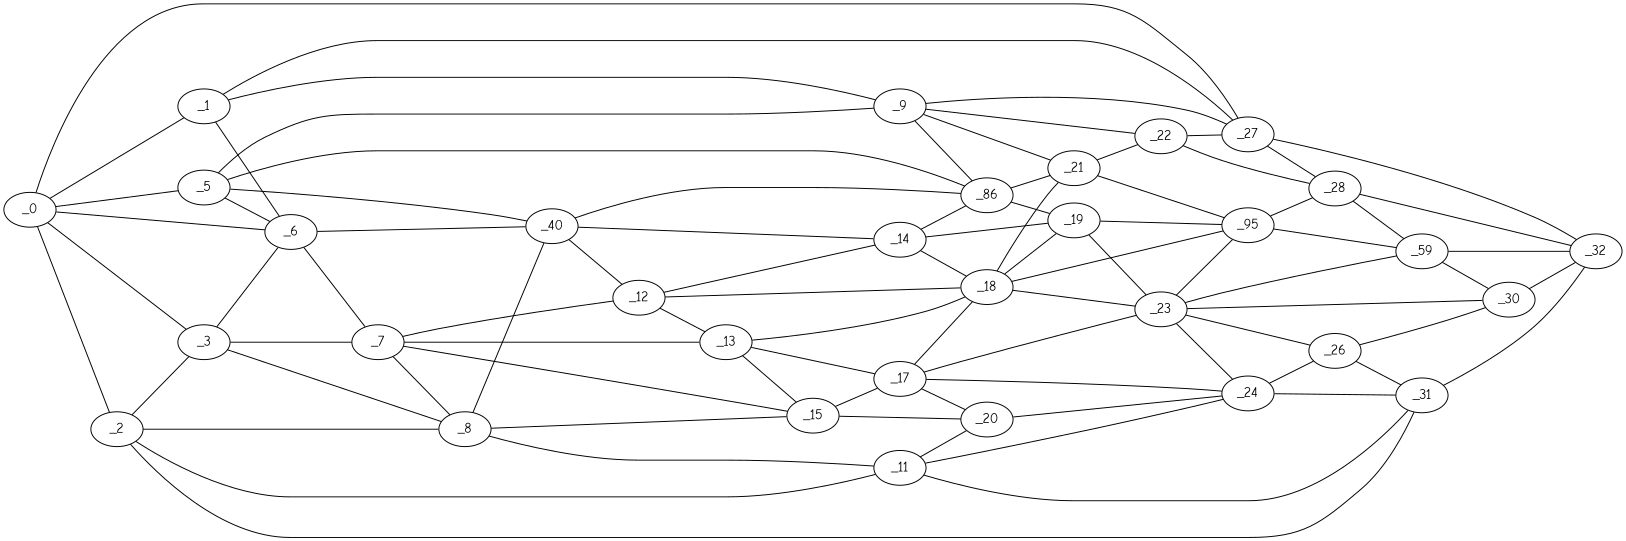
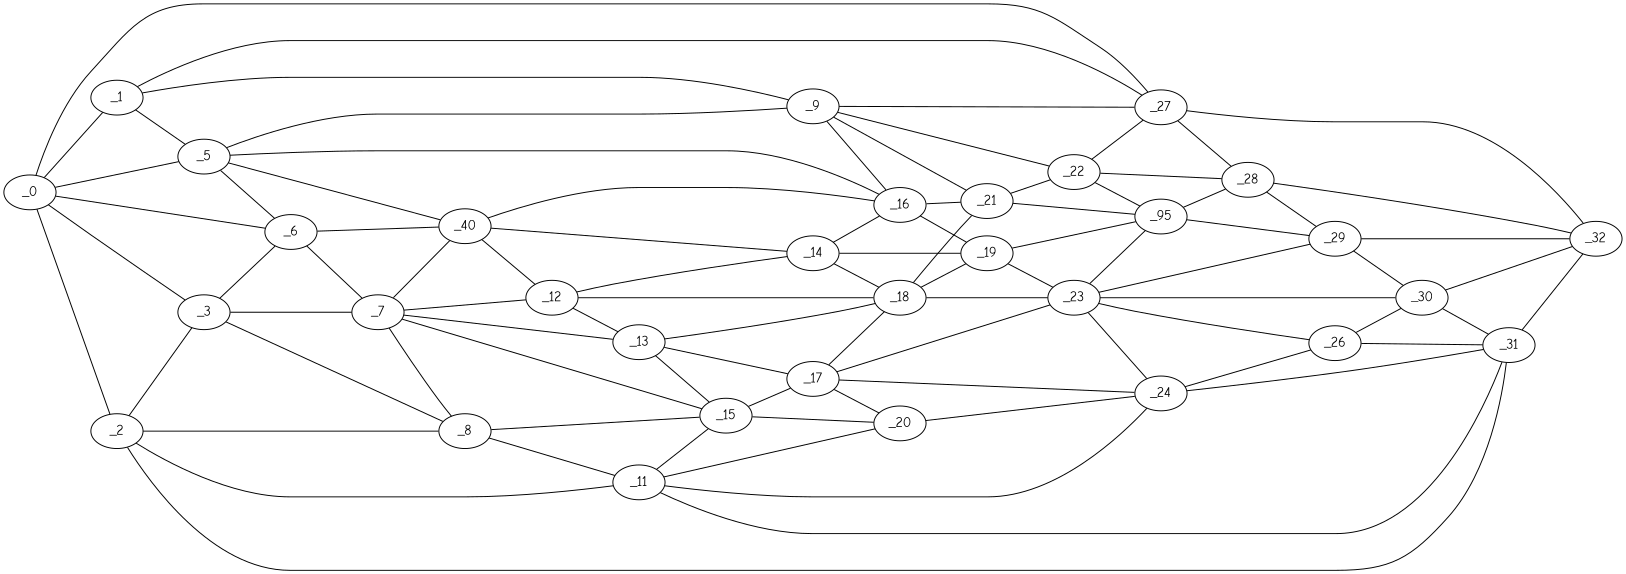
  graph {
    fontname="Comic Neue"
    rankdir=LR
    node [fontname="Comic Neue" x=78 y=113]
    edge [fontname="Comic Neue" valence=2]
    _0 [x=17 y=19]
    _1 [x=32 y=26]
    _2 [x=38 y=125]
    _3 [x=42]
    _5 [x=51 y=65]
    _6 [x=52 y=77]
    _27 [x=97 y=2]
    _9 [x=58 y=45]
    _8 [x=56]
    _11 [x=66 y=111]
    _31 [x=106 y=110]
    _7 [x=55 y=83]
    n13 [label=_40 x=64 y=75]
-   _16 [x=72 y=62 label=_86]
+   _16 [x=72 y=62]
    _28 [x=102 y=57]
    _32 [x=111 y=9]
    _21 [x=80 y=59]
    _22 [x=84 y=58]
    _15 [x=71 y=95]
    _20 [y=103]
    _24 [x=87 y=105]
    _12 [x=68 y=80]
    _13 [x=69 y=87]
    _14 [x=70 y=73]
    _19 [y=72]
-   _29 [x=104 y=75 label=_59]
+   _29 [x=104 y=75]
    n27 [label=_95 x=89 y=70]
    _17 [x=75 y=94]
    _26 [x=96 y=104]
    _18 [x=76 y=78]
    _23 [x=87 y=76]
    _30 [x=105 y=87]
    _0 -- _1
    _0 -- _2 [valence=1]
    _0 -- _3 [valence=1]
    _0 -- _5 [valence=1]
    _0 -- _6
    _0 -- _27 [valence=1]
-   _1 -- _6
+   _1 -- _5
    _1 -- _27
    _1 -- _9
    _2 -- _3 [valence=1]
    _2 -- _8
    _2 -- _11 [valence=1]
    _2 -- _31 [valence=1]
    _3 -- _6
    _3 -- _8
    _3 -- _7 [valence=1]
    _5 -- _6 [valence=1]
    _5 -- _9 [valence=1]
    _5 -- n13
    _5 -- _16 [valence=1]
    _6 -- _7
    _6 -- n13
    _27 -- _28
    _27 -- _32 [valence=1]
    _9 -- _27 [valence=1]
    _9 -- _16
    _9 -- _21 [valence=1]
    _9 -- _22 [valence=1]
    _8 -- _11
    _8 -- _15
    _11 -- _31
+   _11 -- _15
    _11 -- _20
    _11 -- _24 [valence=1]
    _31 -- _32 [valence=1]
    _7 -- _8
-   _8 -- n13
+   _7 -- n13
    _7 -- _15
    _7 -- _12
    _7 -- _13
    n13 -- _16 [valence=1]
    n13 -- _12 [valence=1]
    n13 -- _14
    _16 -- _21
    _16 -- _19
    _28 -- _32
    _28 -- _29 [valence=1]
    _21 -- _22 [valence=1]
    _21 -- n27
    _22 -- _27
    _22 -- _28 [valence=1]
-   _18 -- n27
+   _22 -- n27
    _15 -- _20 [valence=1]
    _15 -- _17
    _20 -- _24
    _24 -- _31
    _24 -- _26 [valence=1]
    _12 -- _13
    _12 -- _14
    _12 -- _18
    _13 -- _15 [valence=1]
    _13 -- _17
    _13 -- _18
    _14 -- _16
    _14 -- _19
    _14 -- _18 [valence=1]
    _19 -- n27
    _19 -- _23 [valence=1]
    _29 -- _32
    _29 -- _30
    n27 -- _28 [valence=1]
    n27 -- _29
    _17 -- _20 [valence=1]
    _17 -- _24
    _17 -- _18 [valence=1]
    _17 -- _23
    _26 -- _31
    _26 -- _30 [valence=1]
    _18 -- _21 [valence=1]
    _18 -- _19
    _18 -- _23
    _23 -- _24
    _23 -- _29
    _23 -- n27 [valence=1]
    _23 -- _26
    _23 -- _30
+   _30 -- _31 [valence=1]
    _30 -- _32 [valence=1]
  }
